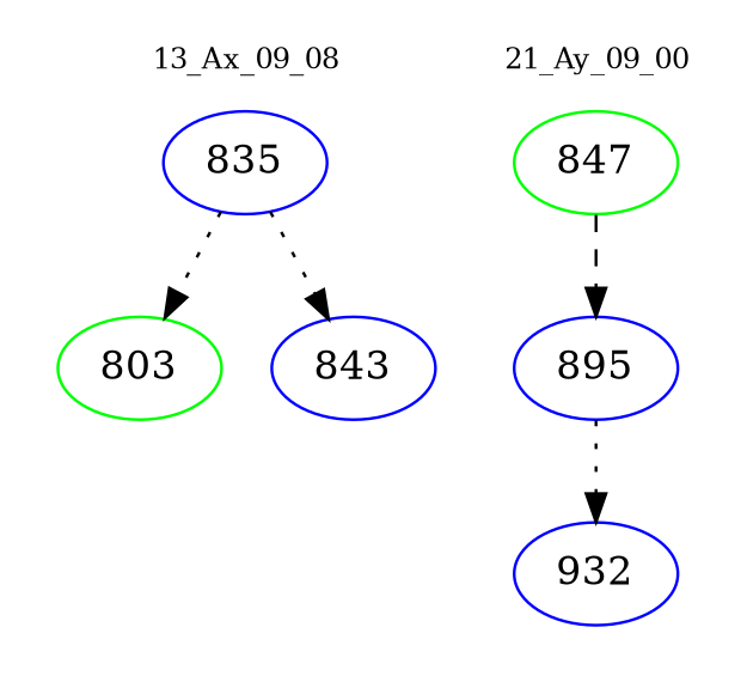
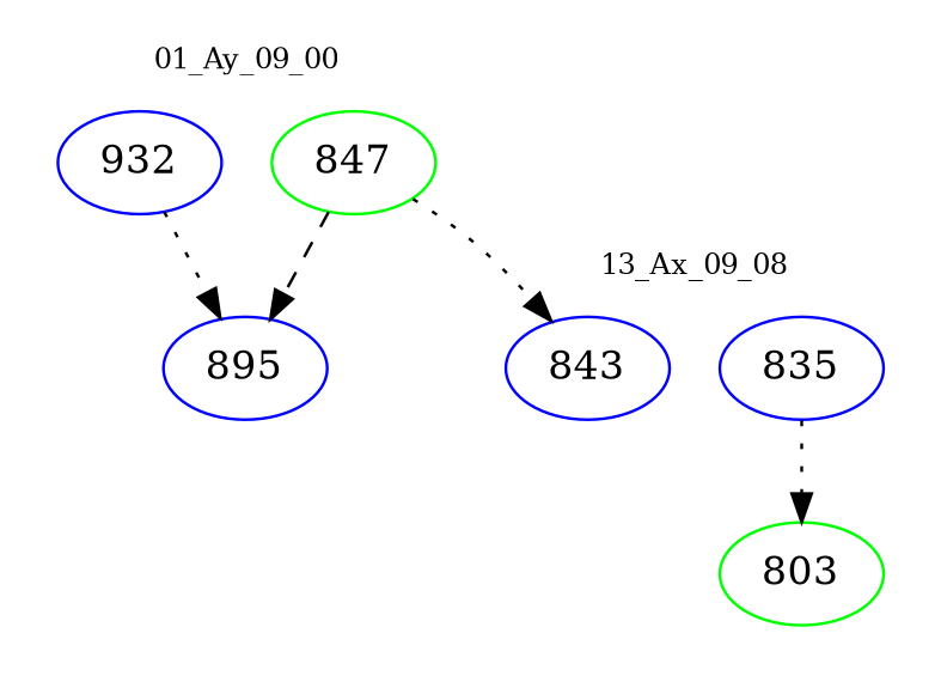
  digraph {
    node [color=blue]
    edge [color=black style=dotted]
    n1 [label=835]
    n2 [color=green label=803]
    n3 [label=843]
    n4 [label=895]
    n5 [label=932]
    n6 [color=green label=847]
    subgraph cluster_1 {
      color=white
      fontsize=10
      label="13_Ax_09_08"
      n1
      n2
      n3
    }
    subgraph cluster_2 {
      color=white
      fontsize=10
-     label="21_Ay_09_00"
+     label="01_Ay_09_00"
      n4
      n5
      n6
    }
    n1 -> n2
-   n1 -> n3
-   n4 -> n5
+   n6 -> n3
+   n5 -> n4
    n6 -> n4 [style=dashed]
  }
